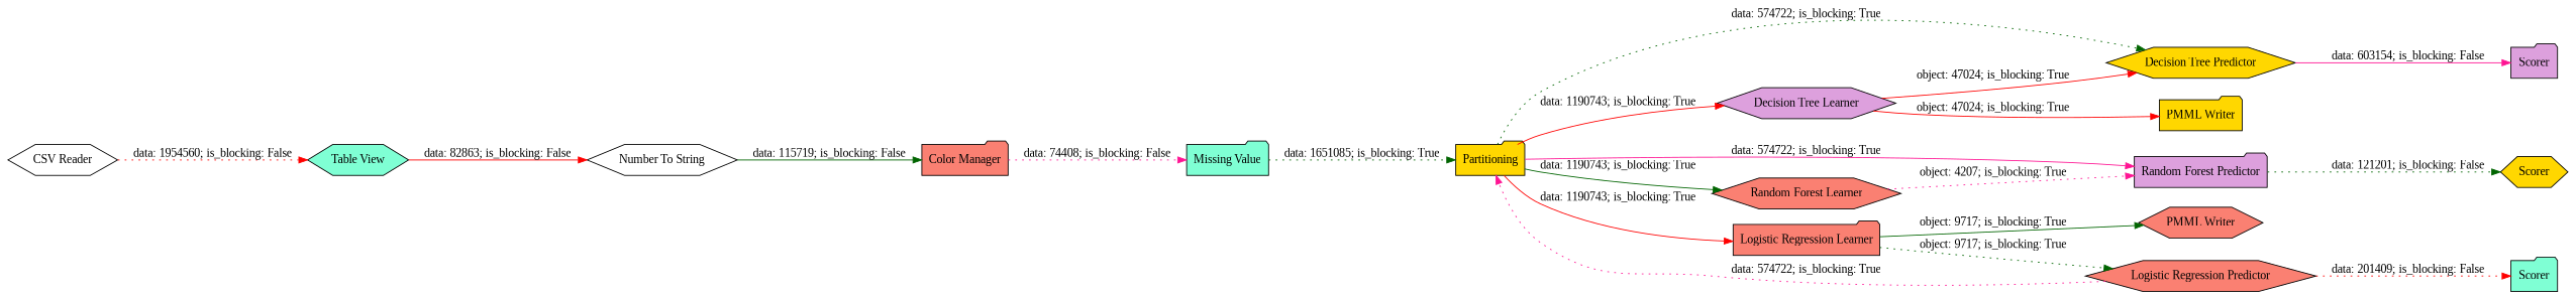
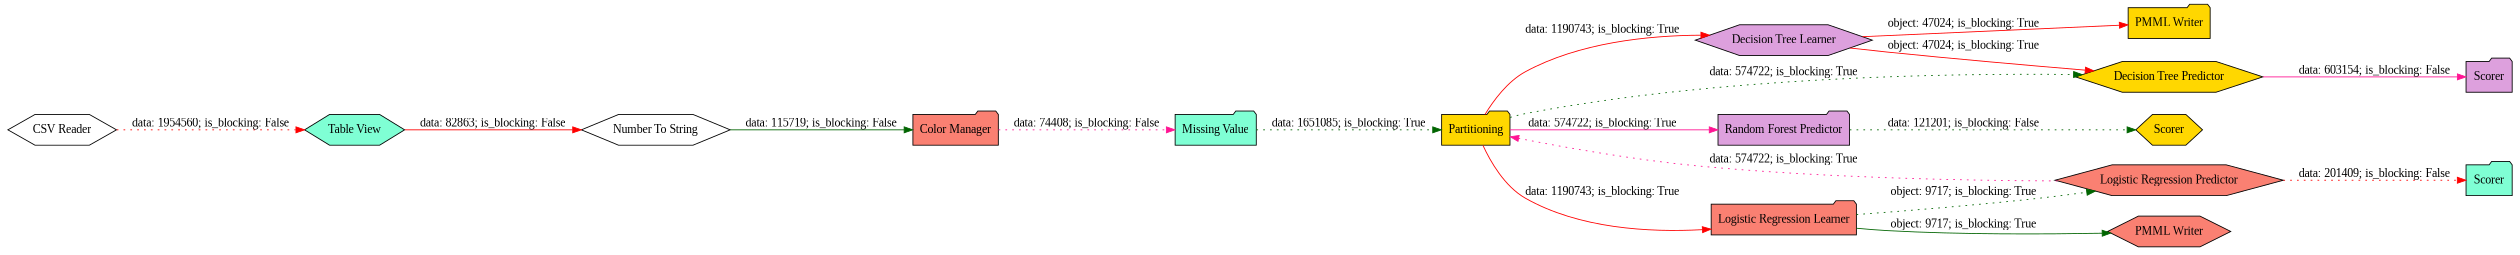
  digraph {
    fontname="Liberation Serif"
    rankdir=LR
    node [fillcolor=salmon fontname="Liberation Serif" shape=hexagon style=filled]
    edge [color=darkgreen fontname="Liberation Serif" style=solid]
    n1 [label="Color Manager" shape=folder]
    n2 [fillcolor=aquamarine label="Missing Value" shape=folder]
    n3 [fillcolor=gold label=Partitioning shape=folder]
    n4 [fillcolor=gold label="PMML Writer" shape=folder]
    n5 [fillcolor=aquamarine label="Table View"]
    n6 [fillcolor=white label="Number To String"]
    n7 [fillcolor=aquamarine label=Scorer shape=folder]
    n8 [fillcolor=gold label="Decision Tree Predictor"]
    n9 [fillcolor=plum label=Scorer shape=folder]
    n10 [fillcolor=plum label="Random Forest Predictor" shape=folder]
    n11 [fillcolor=gold label=Scorer]
    n12 [fillcolor=plum label="Decision Tree Learner"]
-   n13 [label="Random Forest Learner"]
    n14 [label="Logistic Regression Learner" shape=folder]
    n15 [label="Logistic Regression Predictor"]
    n16 [label="PMML Writer"]
    n17 [fillcolor=white label="CSV Reader"]
    n1 -> n2 [color=deeppink label="data: 74408; is_blocking: False" style=dotted]
    n2 -> n3 [label="data: 1651085; is_blocking: True" style=dotted]
    n3 -> n8 [label="data: 574722; is_blocking: True" style=dotted]
    n3 -> n10 [color=deeppink label="data: 574722; is_blocking: True"]
    n3 -> n12 [color=red label="data: 1190743; is_blocking: True"]
-   n3 -> n13 [label="data: 1190743; is_blocking: True"]
    n3 -> n14 [color=red label="data: 1190743; is_blocking: True"]
    n5 -> n6 [color=red label="data: 82863; is_blocking: False"]
    n6 -> n1 [label="data: 115719; is_blocking: False"]
    n8 -> n9 [color=deeppink label="data: 603154; is_blocking: False"]
    n10 -> n11 [label="data: 121201; is_blocking: False" style=dotted]
    n12 -> n4 [color=red label="object: 47024; is_blocking: True"]
    n12 -> n8 [color=red label="object: 47024; is_blocking: True"]
-   n13 -> n10 [color=deeppink label="object: 4207; is_blocking: True" style=dotted]
    n14 -> n15 [label="object: 9717; is_blocking: True" style=dotted]
    n14 -> n16 [label="object: 9717; is_blocking: True"]
    n15 -> n3 [color=deeppink label="data: 574722; is_blocking: True" style=dotted]
    n15 -> n7 [color=red label="data: 201409; is_blocking: False" style=dotted]
    n17 -> n5 [color=red label="data: 1954560; is_blocking: False" style=dotted]
  }
